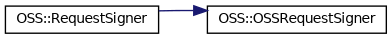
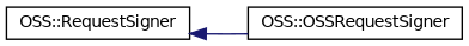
  digraph {
    rankdir=LR
    node [color=black fillcolor=white fontname=Helvetica fontsize=10 shape=record style=filled]
    n1 [height=0.2 label="OSS::RequestSigner" width=0.4]
    n2 [height=0.2 label="OSS::OSSRequestSigner" width=0.4]
-   n2 -> n1 [color=midnightblue dir=back fontname=Helvetica fontsize=10 labelfontname=Helvetica labelfontsize=10 style=solid]
+   n1 -> n2 [color=midnightblue dir=back fontname=Helvetica fontsize=10 labelfontname=Helvetica labelfontsize=10 style=solid]
  }
